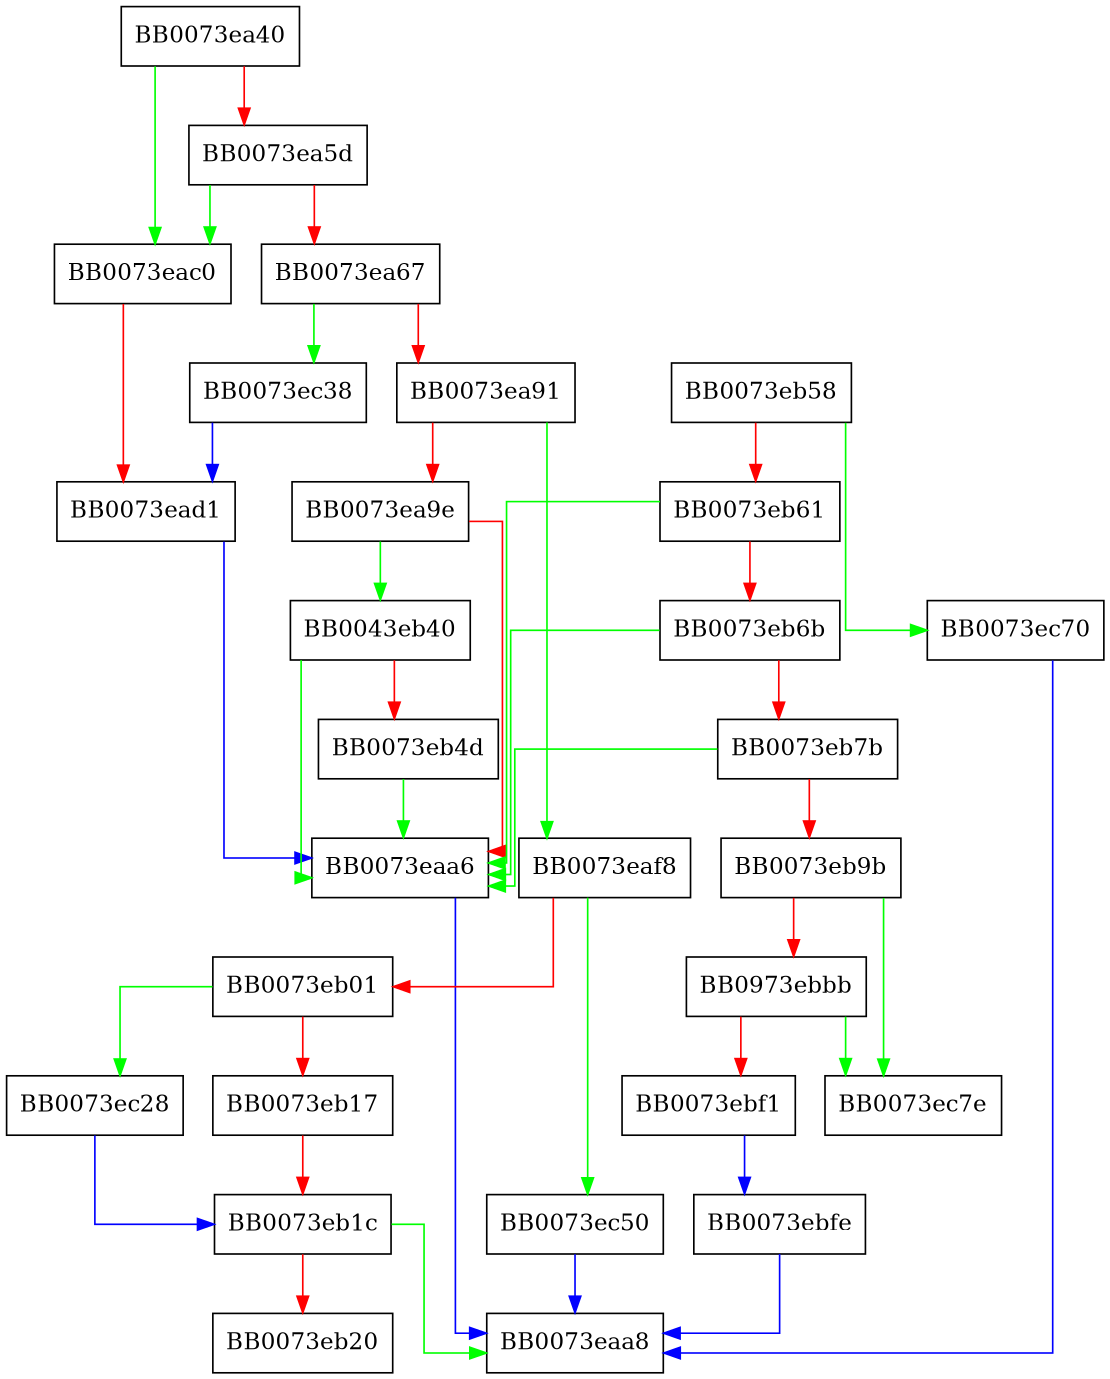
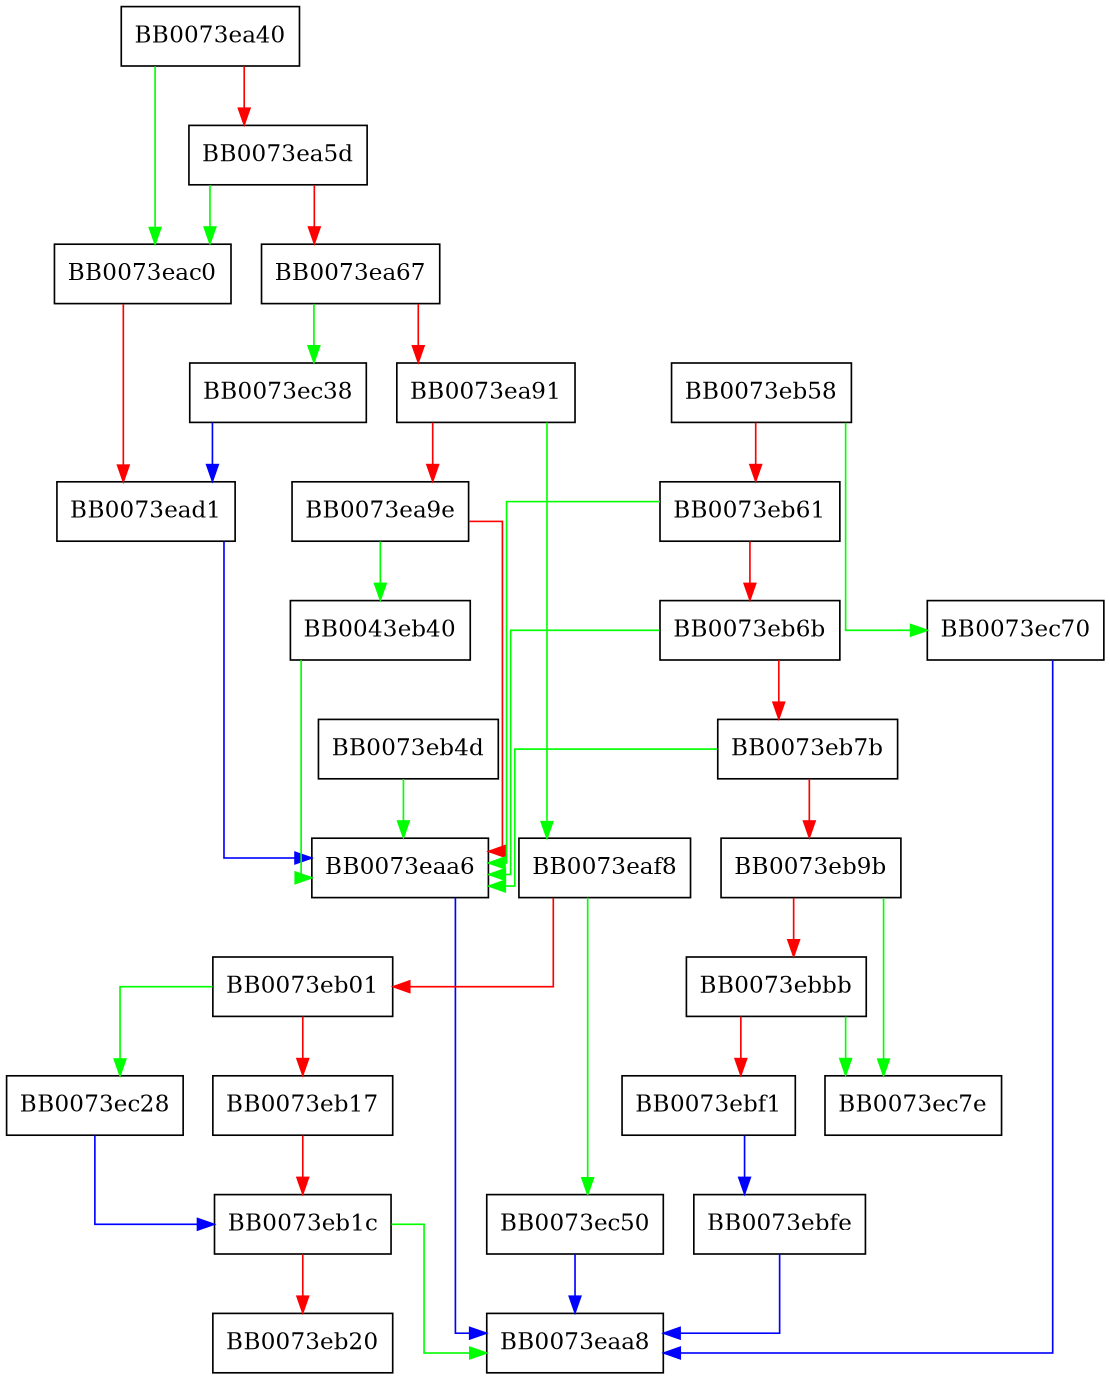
  digraph {
    splines=ortho
    node [shape=box]
    edge [color=red]
    BB0073ea40
    BB0073eac0
    BB0073ea5d
    BB0073ead1
    BB0073ea67
    BB0073eaa6
    BB0073ec38
    BB0073ea91
    BB0073eaf8
    BB0073ea9e
    BB0073ec50
    BB0073eb01
    n13 [label=BB0043eb40]
    BB0073eaa8
    BB0073ec28
    BB0073eb17
    BB0073eb4d
    BB0073eb1c
    BB0073eb20
    BB0073eb58
    BB0073ec70
    BB0073eb61
    BB0073eb6b
    BB0073eb7b
    BB0073eb9b
    BB0073ec7e
-   BB0073ebbb [label=BB0973ebbb]
+   BB0073ebbb
    BB0073ebf1
    BB0073ebfe
    BB0073ea40 -> BB0073eac0 [color=green]
    BB0073ea40 -> BB0073ea5d
    BB0073eac0 -> BB0073ead1
    BB0073ea5d -> BB0073eac0 [color=green]
    BB0073ea5d -> BB0073ea67
    BB0073ead1 -> BB0073eaa6 [color=blue]
    BB0073ea67 -> BB0073ec38 [color=green]
    BB0073ea67 -> BB0073ea91
    BB0073eaa6 -> BB0073eaa8 [color=blue]
    BB0073ec38 -> BB0073ead1 [color=blue]
    BB0073ea91 -> BB0073eaf8 [color=green]
    BB0073ea91 -> BB0073ea9e
    BB0073eaf8 -> BB0073ec50 [color=green]
    BB0073eaf8 -> BB0073eb01
    BB0073ea9e -> BB0073eaa6
    BB0073ea9e -> n13 [color=green]
    BB0073ec50 -> BB0073eaa8 [color=blue]
    BB0073eb01 -> BB0073ec28 [color=green]
    BB0073eb01 -> BB0073eb17
    n13 -> BB0073eaa6 [color=green]
-   n13 -> BB0073eb4d
    BB0073ec28 -> BB0073eb1c [color=blue]
    BB0073eb17 -> BB0073eb1c
    BB0073eb4d -> BB0073eaa6 [color=green]
    BB0073eb1c -> BB0073eaa8 [color=green]
    BB0073eb1c -> BB0073eb20
    BB0073eb58 -> BB0073ec70 [color=green]
    BB0073eb58 -> BB0073eb61
    BB0073ec70 -> BB0073eaa8 [color=blue]
    BB0073eb61 -> BB0073eaa6 [color=green]
    BB0073eb61 -> BB0073eb6b
    BB0073eb6b -> BB0073eaa6 [color=green]
    BB0073eb6b -> BB0073eb7b
    BB0073eb7b -> BB0073eaa6 [color=green]
    BB0073eb7b -> BB0073eb9b
    BB0073eb9b -> BB0073ec7e [color=green]
    BB0073eb9b -> BB0073ebbb
    BB0073ebbb -> BB0073ec7e [color=green]
    BB0073ebbb -> BB0073ebf1
    BB0073ebf1 -> BB0073ebfe [color=blue]
    BB0073ebfe -> BB0073eaa8 [color=blue]
  }
